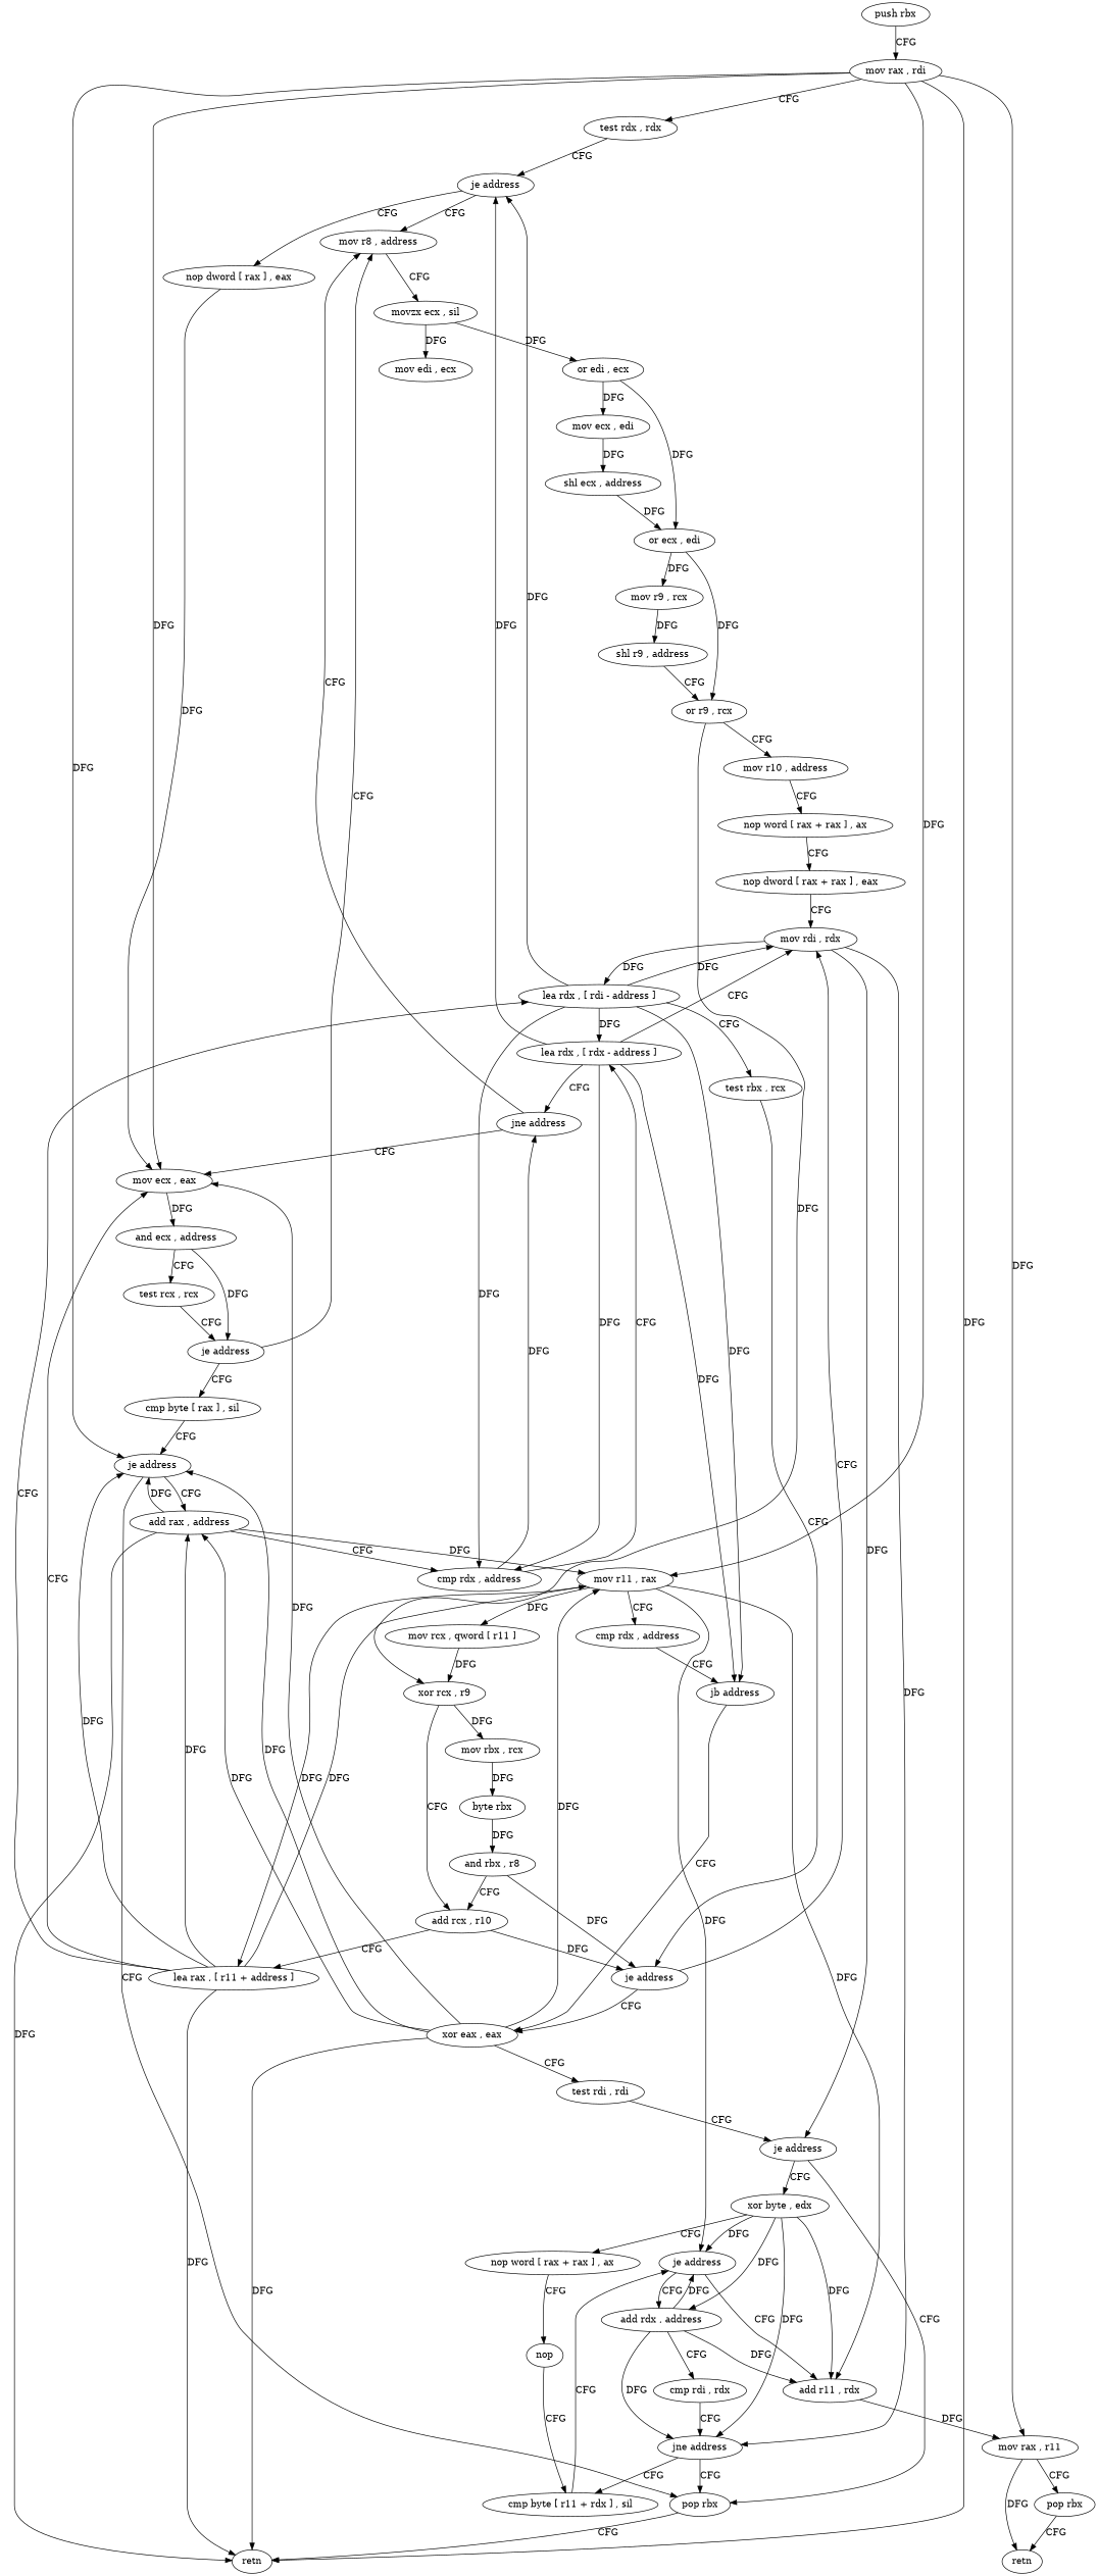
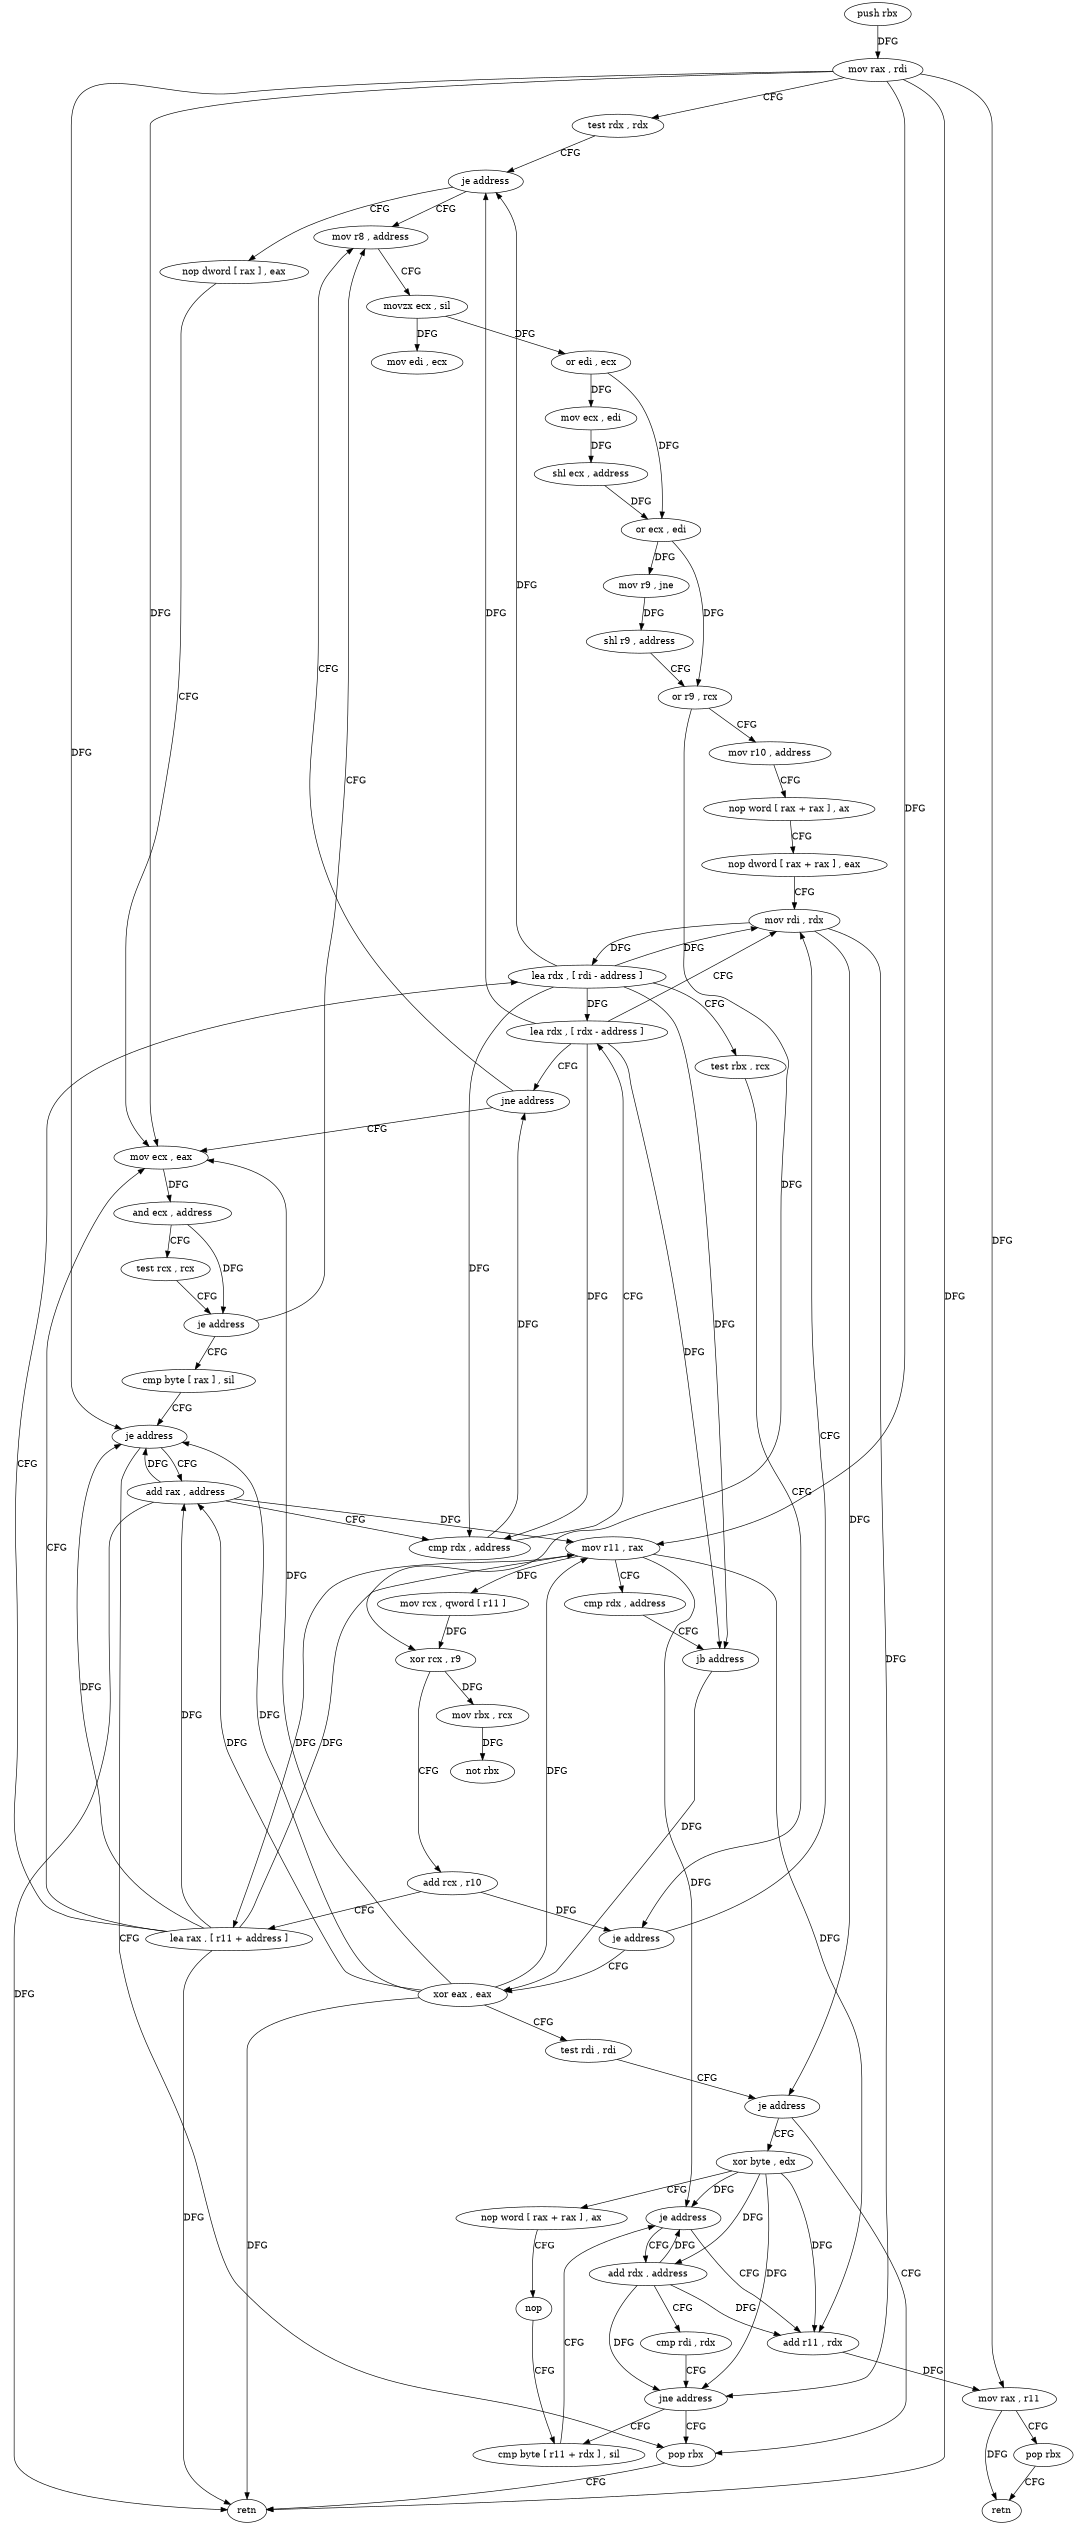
  digraph {
    n1 [label="push rbx"]
    n2 [label="mov rax , rdi"]
    n3 [label="test rdx , rdx"]
    n4 [label="mov ecx , eax"]
    n5 [label="je address"]
    n6 [label=retn]
    n7 [label="mov r11 , rax"]
    n8 [label="mov rax , r11"]
    n9 [label="je address"]
    n10 [label="and ecx , address"]
    n11 [label="add rax , address"]
    n12 [label="pop rbx"]
    n13 [label="cmp rdx , address"]
    n14 [label="add r11 , rdx"]
    n15 [label="je address"]
    n16 [label="mov rcx , qword [ r11 ]"]
    n17 [label="lea rax , [ r11 + address ]"]
    n18 [label="cmp rdx , address"]
    n19 [label="mov r8 , address"]
    n20 [label="nop dword [ rax ] , eax"]
    n21 [label="movzx ecx , sil"]
    n22 [label="mov edi , ecx"]
    n23 [label="or edi , ecx"]
    n24 [label="mov ecx , edi"]
    n25 [label="or ecx , edi"]
    n26 [label="shl ecx , address"]
-   n27 [label="mov r9 , rcx"]
+   n27 [label="mov r9 , jne"]
    n28 [label="or r9 , rcx"]
    n29 [label="shl r9 , address"]
    n30 [label="mov r10 , address"]
    n31 [label="xor rcx , r9"]
    n32 [label="nop word [ rax + rax ] , ax"]
    n33 [label="mov rbx , rcx"]
    n34 [label="add rcx , r10"]
    n35 [label="nop dword [ rax + rax ] , eax"]
    n36 [label="mov rdi , rdx"]
    n37 [label="je address"]
    n38 [label="lea rdx , [ rdi - address ]"]
    n39 [label="jne address"]
    n40 [label="xor byte , edx"]
    n41 [label="test rbx , rcx"]
    n42 [label="jb address"]
    n43 [label="lea rdx , [ rdx - address ]"]
    n44 [label="cmp byte [ r11 + rdx ] , sil"]
    n45 [label="test rcx , rcx"]
    n46 [label="je address"]
    n47 [label="xor eax , eax"]
    n48 [label="test rdi , rdi"]
    n49 [label="nop word [ rax + rax ] , ax"]
    n50 [label="add rdx , address"]
    n51 [label=nop]
    n52 [label="cmp rdi , rdx"]
-   n53 [label="byte rbx"]
+   n53 [label="not rbx"]
    n54 [label="je address"]
-   n55 [label="and rbx , r8"]
    n56 [label="jne address"]
    n57 [label="cmp byte [ rax ] , sil"]
    n58 [label="pop rbx"]
    n59 [label=retn]
-   n1 -> n2 [label=CFG]
+   n1 -> n2 [label=DFG]
    n2 -> n3 [label=CFG]
    n2 -> n4 [label=DFG]
    n2 -> n5 [label=DFG]
    n2 -> n6 [label=DFG]
    n2 -> n7 [label=DFG]
    n2 -> n8 [label=DFG]
    n3 -> n9 [label=CFG]
    n4 -> n10 [label=DFG]
    n5 -> n11 [label=CFG]
    n5 -> n12 [label=CFG]
    n7 -> n14 [label=DFG]
    n7 -> n15 [label=DFG]
    n7 -> n16 [label=DFG]
    n7 -> n17 [label=DFG]
    n7 -> n18 [label=CFG]
    n8 -> n58 [label=CFG]
    n8 -> n59 [label=DFG]
    n9 -> n19 [label=CFG]
    n9 -> n20 [label=CFG]
    n10 -> n45 [label=CFG]
    n10 -> n46 [label=DFG]
    n11 -> n5 [label=DFG]
    n11 -> n6 [label=DFG]
    n11 -> n7 [label=DFG]
    n11 -> n13 [label=CFG]
    n12 -> n6 [label=CFG]
    n13 -> n43 [label=CFG]
    n13 -> n56 [label=DFG]
    n14 -> n8 [label=DFG]
    n15 -> n14 [label=CFG]
    n15 -> n50 [label=CFG]
    n16 -> n31 [label=DFG]
    n17 -> n4 [label=CFG]
    n17 -> n5 [label=DFG]
    n17 -> n6 [label=DFG]
    n17 -> n7 [label=DFG]
    n17 -> n11 [label=DFG]
    n17 -> n38 [label=CFG]
    n18 -> n42 [label=CFG]
    n19 -> n21 [label=CFG]
-   n20 -> n4 [label=DFG]
+   n20 -> n4 [label=CFG]
    n21 -> n22 [label=DFG]
    n21 -> n23 [label=DFG]
    n23 -> n24 [label=DFG]
    n23 -> n25 [label=DFG]
    n24 -> n26 [label=DFG]
    n25 -> n27 [label=DFG]
    n25 -> n28 [label=DFG]
    n26 -> n25 [label=DFG]
    n27 -> n29 [label=DFG]
    n28 -> n30 [label=CFG]
    n28 -> n31 [label=DFG]
    n29 -> n28 [label=CFG]
    n30 -> n32 [label=CFG]
    n31 -> n33 [label=DFG]
    n31 -> n34 [label=CFG]
    n32 -> n35 [label=CFG]
    n33 -> n53 [label=DFG]
    n34 -> n17 [label=CFG]
    n34 -> n54 [label=DFG]
    n35 -> n36 [label=CFG]
    n36 -> n37 [label=DFG]
    n36 -> n38 [label=DFG]
    n36 -> n39 [label=DFG]
    n37 -> n12 [label=CFG]
    n37 -> n40 [label=CFG]
    n38 -> n9 [label=DFG]
    n38 -> n13 [label=DFG]
    n38 -> n36 [label=DFG]
    n38 -> n41 [label=CFG]
    n38 -> n42 [label=DFG]
    n38 -> n43 [label=DFG]
    n39 -> n12 [label=CFG]
    n39 -> n44 [label=CFG]
    n40 -> n14 [label=DFG]
    n40 -> n15 [label=DFG]
    n40 -> n39 [label=DFG]
    n40 -> n49 [label=CFG]
    n40 -> n50 [label=DFG]
    n41 -> n54 [label=CFG]
-   n42 -> n47 [label=CFG]
+   n42 -> n47 [label=DFG]
    n43 -> n9 [label=DFG]
    n43 -> n13 [label=DFG]
    n43 -> n36 [label=CFG]
    n43 -> n42 [label=DFG]
    n43 -> n56 [label=CFG]
    n44 -> n15 [label=CFG]
    n45 -> n46 [label=CFG]
    n46 -> n19 [label=CFG]
    n46 -> n57 [label=CFG]
    n47 -> n4 [label=DFG]
    n47 -> n5 [label=DFG]
    n47 -> n6 [label=DFG]
    n47 -> n7 [label=DFG]
    n47 -> n11 [label=DFG]
    n47 -> n48 [label=CFG]
    n48 -> n37 [label=CFG]
    n49 -> n51 [label=CFG]
    n50 -> n14 [label=DFG]
    n50 -> n15 [label=DFG]
    n50 -> n39 [label=DFG]
    n50 -> n52 [label=CFG]
    n51 -> n44 [label=CFG]
    n52 -> n39 [label=CFG]
-   n53 -> n55 [label=DFG]
    n54 -> n36 [label=CFG]
    n54 -> n47 [label=CFG]
-   n55 -> n34 [label=CFG]
-   n55 -> n54 [label=DFG]
    n56 -> n4 [label=CFG]
    n56 -> n19 [label=CFG]
    n57 -> n5 [label=CFG]
    n58 -> n59 [label=CFG]
  }
